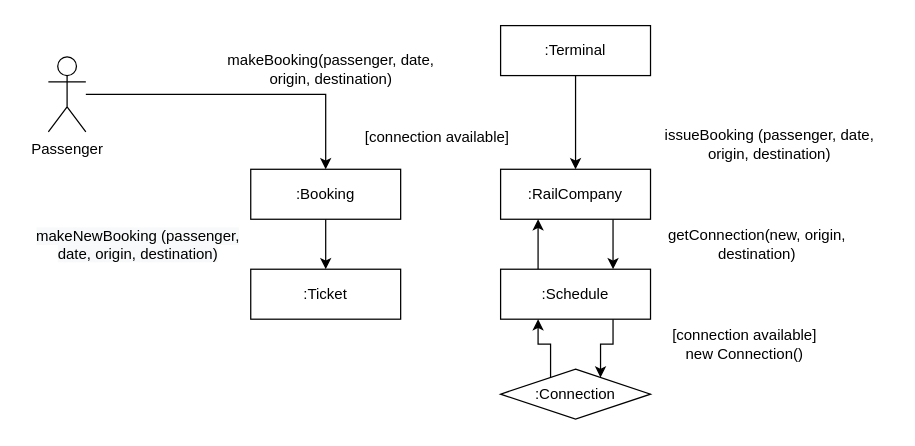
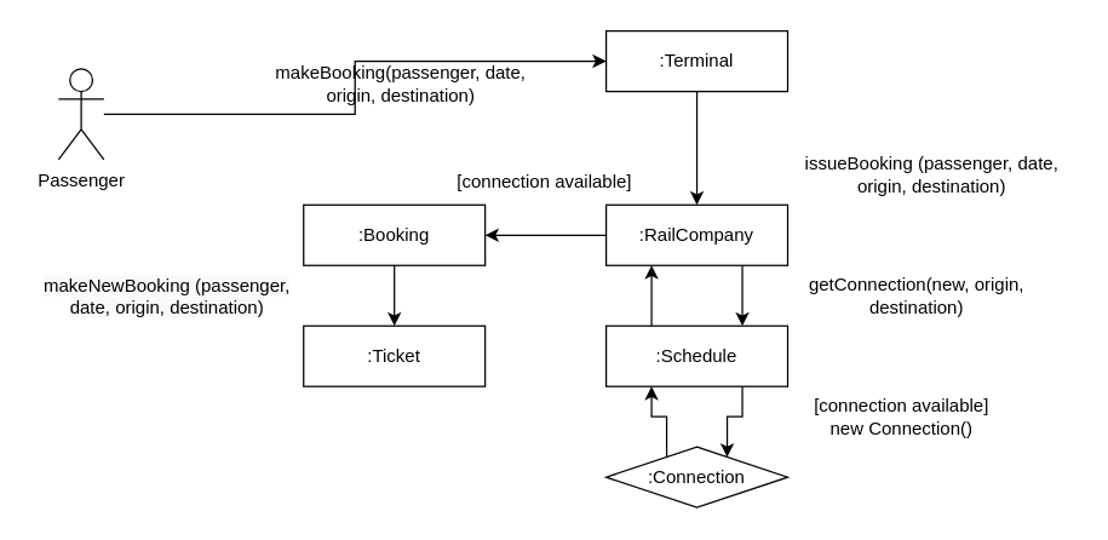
  <mxCell id="0" />
  <mxCell id="1" parent="0" />
- <mxCell id="2" style="edgeStyle=orthogonalEdgeStyle;rounded=0;orthogonalLoop=1;jettySize=auto;html=1;" edge="1" parent="1" source="3" target="18"><mxGeometry relative="1" as="geometry" /></mxCell>
+ <mxCell id="2" style="edgeStyle=orthogonalEdgeStyle;rounded=0;orthogonalLoop=1;jettySize=auto;html=1;" edge="1" parent="1" source="3" target="5"><mxGeometry relative="1" as="geometry" /></mxCell>
  <mxCell id="3" value="Passenger&lt;br&gt;" style="shape=umlActor;verticalLabelPosition=bottom;verticalAlign=top;html=1;outlineConnect=0;" vertex="1" parent="1"><mxGeometry x="38" y="45" width="30" height="60" as="geometry" /></mxCell>
  <mxCell id="4" style="edgeStyle=orthogonalEdgeStyle;rounded=0;orthogonalLoop=1;jettySize=auto;html=1;" edge="1" parent="1" source="5" target="9"><mxGeometry relative="1" as="geometry" /></mxCell>
  <mxCell id="5" value=":Terminal" style="rounded=0;whiteSpace=wrap;html=1;" vertex="1" parent="1"><mxGeometry x="400" y="20" width="120" height="40" as="geometry" /></mxCell>
  <mxCell id="6" value="makeBooking(passenger, date, &lt;br&gt;origin, destination)" style="text;html=1;align=center;verticalAlign=middle;resizable=0;points=[];autosize=1;strokeColor=none;fillColor=none;" vertex="1" parent="1"><mxGeometry x="169" y="35" width="190" height="40" as="geometry" /></mxCell>
+ <mxCell id="7" style="edgeStyle=orthogonalEdgeStyle;rounded=0;orthogonalLoop=1;jettySize=auto;html=1;exitX=0;exitY=0.5;exitDx=0;exitDy=0;entryX=1;entryY=0.5;entryDx=0;entryDy=0;" edge="1" parent="1" source="9" target="18"><mxGeometry relative="1" as="geometry" /></mxCell>
  <mxCell id="8" style="edgeStyle=orthogonalEdgeStyle;rounded=0;orthogonalLoop=1;jettySize=auto;html=1;exitX=0.75;exitY=1;exitDx=0;exitDy=0;entryX=0.75;entryY=0;entryDx=0;entryDy=0;" edge="1" parent="1" source="9" target="13"><mxGeometry relative="1" as="geometry" /></mxCell>
  <mxCell id="9" value=":RailCompany" style="rounded=0;whiteSpace=wrap;html=1;" vertex="1" parent="1"><mxGeometry x="400" y="135" width="120" height="40" as="geometry" /></mxCell>
  <mxCell id="10" value="issueBooking (passenger, date, &lt;br&gt;origin, destination)" style="text;html=1;align=center;verticalAlign=middle;resizable=0;points=[];autosize=1;strokeColor=none;fillColor=none;" vertex="1" parent="1"><mxGeometry x="520" y="95" width="190" height="40" as="geometry" /></mxCell>
  <mxCell id="11" style="edgeStyle=orthogonalEdgeStyle;rounded=0;orthogonalLoop=1;jettySize=auto;html=1;exitX=0.75;exitY=1;exitDx=0;exitDy=0;entryX=0.75;entryY=0;entryDx=0;entryDy=0;" edge="1" parent="1" source="13" target="16"><mxGeometry relative="1" as="geometry" /></mxCell>
  <mxCell id="12" style="edgeStyle=orthogonalEdgeStyle;rounded=0;orthogonalLoop=1;jettySize=auto;html=1;exitX=0.25;exitY=0;exitDx=0;exitDy=0;entryX=0.25;entryY=1;entryDx=0;entryDy=0;" edge="1" parent="1" source="13" target="9"><mxGeometry relative="1" as="geometry" /></mxCell>
  <mxCell id="13" value=":Schedule" style="rounded=0;whiteSpace=wrap;html=1;" vertex="1" parent="1"><mxGeometry x="400" y="215" width="120" height="40" as="geometry" /></mxCell>
  <mxCell id="14" value="getConnection(new, origin,&lt;br&gt;destination)" style="text;html=1;align=center;verticalAlign=middle;resizable=0;points=[];autosize=1;strokeColor=none;fillColor=none;" vertex="1" parent="1"><mxGeometry x="520" y="175" width="170" height="40" as="geometry" /></mxCell>
  <mxCell id="15" style="edgeStyle=orthogonalEdgeStyle;rounded=0;orthogonalLoop=1;jettySize=auto;html=1;exitX=0.25;exitY=0;exitDx=0;exitDy=0;entryX=0.25;entryY=1;entryDx=0;entryDy=0;" edge="1" parent="1" source="16" target="13"><mxGeometry relative="1" as="geometry" /></mxCell>
  <mxCell id="16" value=":Connection" style="rhombus;whiteSpace=wrap;html=1;" vertex="1" parent="1"><mxGeometry x="400" y="295" width="120" height="40" as="geometry" /></mxCell>
  <mxCell id="17" style="edgeStyle=orthogonalEdgeStyle;rounded=0;orthogonalLoop=1;jettySize=auto;html=1;exitX=0.5;exitY=1;exitDx=0;exitDy=0;" edge="1" parent="1" source="18" target="19"><mxGeometry relative="1" as="geometry" /></mxCell>
  <mxCell id="18" value=":Booking" style="rounded=0;whiteSpace=wrap;html=1;" vertex="1" parent="1"><mxGeometry x="200" y="135" width="120" height="40" as="geometry" /></mxCell>
  <mxCell id="19" value=":Ticket" style="rounded=0;whiteSpace=wrap;html=1;" vertex="1" parent="1"><mxGeometry x="200" y="215" width="120" height="40" as="geometry" /></mxCell>
  <mxCell id="20" value="&lt;span style=&quot;color: rgb(0, 0, 0); font-family: Helvetica; font-size: 12px; font-style: normal; font-variant-ligatures: normal; font-variant-caps: normal; font-weight: 400; letter-spacing: normal; orphans: 2; text-indent: 0px; text-transform: none; widows: 2; word-spacing: 0px; -webkit-text-stroke-width: 0px; background-color: rgb(248, 249, 250); text-decoration-thickness: initial; text-decoration-style: initial; text-decoration-color: initial; float: none; display: inline !important;&quot;&gt;makeNewBooking (passenger, date, origin,&amp;nbsp;&lt;/span&gt;&lt;span style=&quot;color: rgb(0, 0, 0); font-family: Helvetica; font-size: 12px; font-style: normal; font-variant-ligatures: normal; font-variant-caps: normal; font-weight: 400; letter-spacing: normal; orphans: 2; text-indent: 0px; text-transform: none; widows: 2; word-spacing: 0px; -webkit-text-stroke-width: 0px; background-color: rgb(248, 249, 250); text-decoration-thickness: initial; text-decoration-style: initial; text-decoration-color: initial; float: none; display: inline !important;&quot;&gt;destination)&lt;/span&gt;" style="text;whiteSpace=wrap;html=1;align=center;" vertex="1" parent="1"><mxGeometry x="20" y="175" width="180" height="50" as="geometry" /></mxCell>
- <mxCell id="21" value="[connection&amp;nbsp;available]" style="text;html=1;align=center;verticalAlign=middle;resizable=0;points=[];autosize=1;strokeColor=none;fillColor=none;" vertex="1" parent="1"><mxGeometry x="279" y="95" width="140" height="30" as="geometry" /></mxCell>
+ <mxCell id="21" value="[connection&amp;nbsp;available]" style="text;html=1;align=center;verticalAlign=middle;resizable=0;points=[];autosize=1;strokeColor=none;fillColor=none;" vertex="1" parent="1"><mxGeometry x="289" y="105" width="140" height="30" as="geometry" /></mxCell>
  <mxCell id="22" value="[connection available]&lt;br&gt;new Connection()" style="text;html=1;align=center;verticalAlign=middle;resizable=0;points=[];autosize=1;strokeColor=none;fillColor=none;" vertex="1" parent="1"><mxGeometry x="525" y="255" width="140" height="40" as="geometry" /></mxCell>
